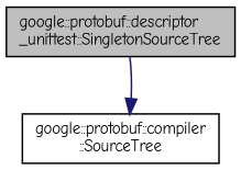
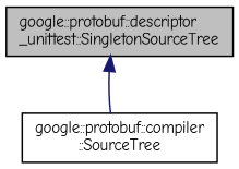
  digraph {
    fontname="Comic Neue"
    node [color=black fontname="Comic Neue" fontsize=10 shape=record style=filled]
    n1 [fillcolor=grey75 fontcolor=black height=0.2 label="google::protobuf::descriptor\l_unittest::SingletonSourceTree" width=0.4]
    n2 [fillcolor=white height=0.2 label="google::protobuf::compiler\l::SourceTree" width=0.4]
-   n2 -> n1 [color=midnightblue dir=back fontname="Comic Neue" fontsize=10 labelfontname=Helvetica labelfontsize=10 style=solid]
+   n1 -> n2 [color=midnightblue dir=back fontname="Comic Neue" fontsize=10 labelfontname=Helvetica labelfontsize=10 style=solid]
  }
